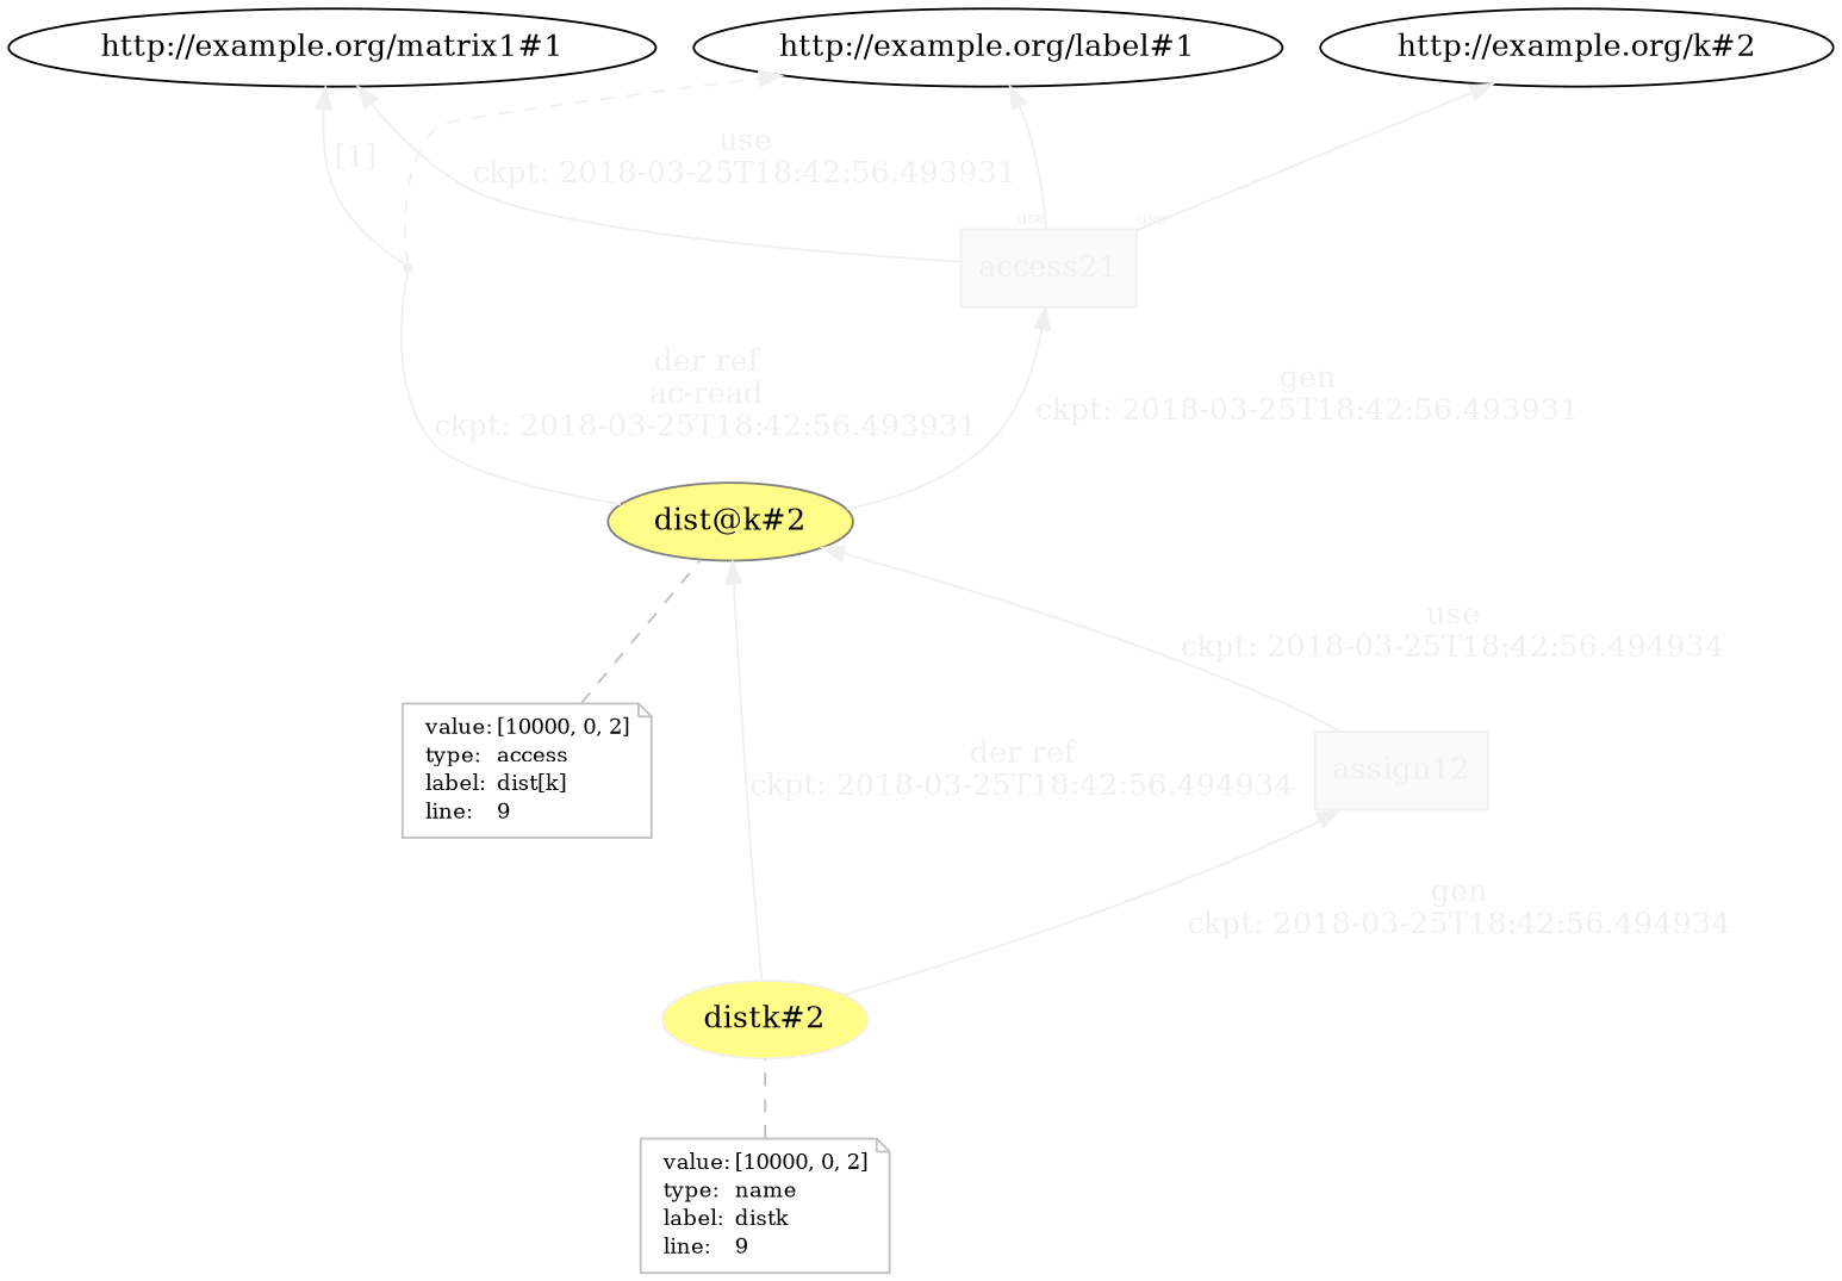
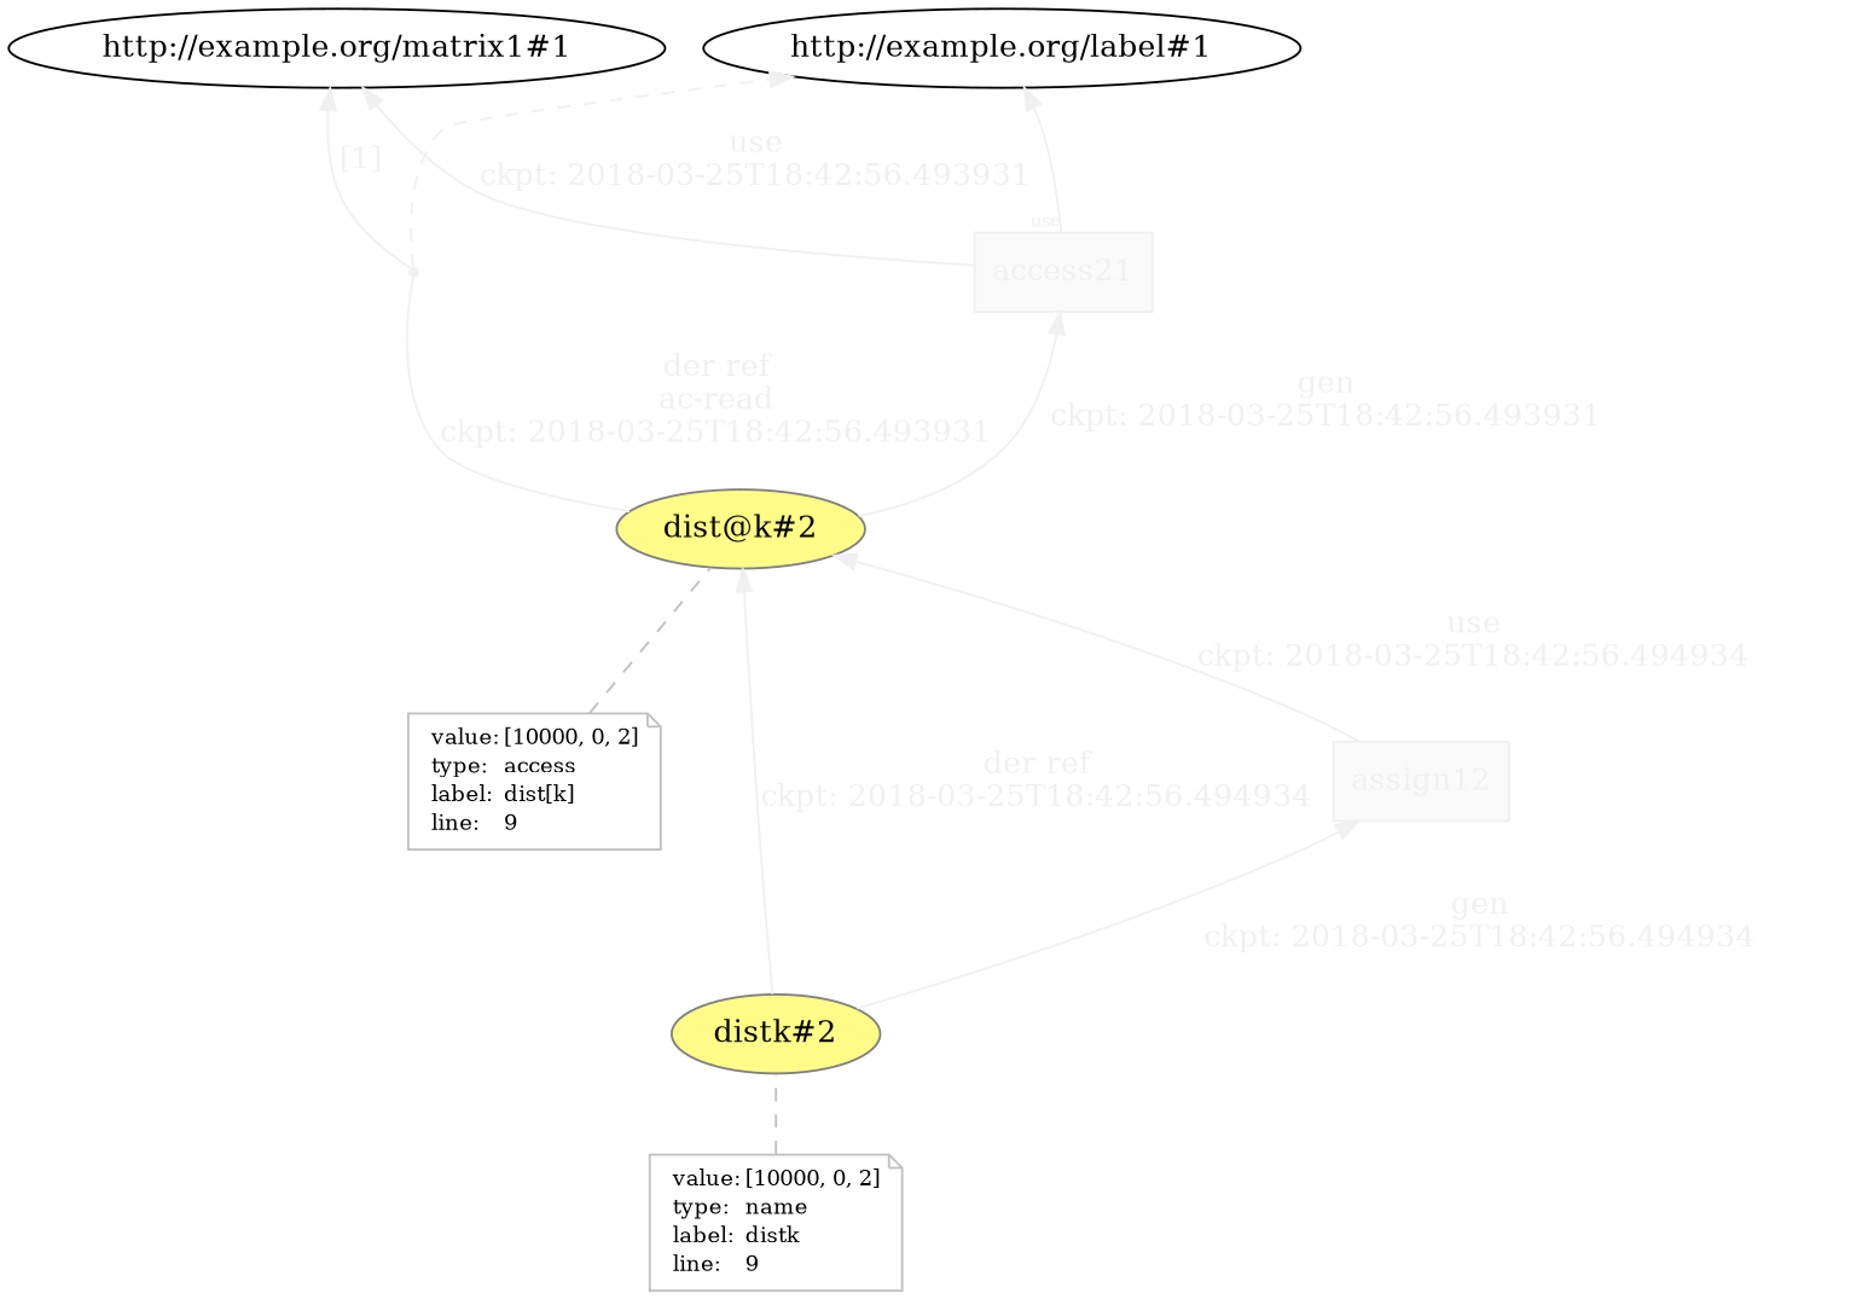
  digraph {
    rankdir=BT
    edge [angle=60.0 color="#F0F0F0" distance=1.5 fontcolor="#F0F0F0" fontsize=14 rotation=20]
    n1 [color="#808080" fillcolor="#FFFC87" label="dist@k#2" style=filled]
    n2 [color="#F0F0F0" fillcolor="#FAFAFA" fontcolor="#F0F0F0" label=access21 shape=polygon sides=4 style=filled]
    bn0 [color="#F0F0F0" fontcolor="#F0F0F0" shape=point]
    n4 [label="http://example.org/label#1"]
    "http://example.org/matrix1#1"
-   "http://example.org/k#2"
    n7 [color=gray fontcolor=black fontsize=10 label=<<TABLE cellpadding="0" border="0"> 	<TR> 	    <TD align="left">value:</TD> 	    <TD align="left">[10000, 0, 2]</TD> 	</TR> 	<TR> 	    <TD align="left">type:</TD> 	    <TD align="left">access</TD> 	</TR> 	<TR> 	    <TD align="left">label:</TD> 	    <TD align="left">dist[k]</TD> 	</TR> 	<TR> 	    <TD align="left">line:</TD> 	    <TD align="left">9</TD> 	</TR> </TABLE>> shape=note]
-   n8 [color="#F0F0F0" fillcolor="#FFFC87" label="distk#2" style=filled]
+   n8 [color="#808080" fillcolor="#FFFC87" label="distk#2" style=filled]
    n9 [color="#F0F0F0" fillcolor="#FAFAFA" fontcolor="#F0F0F0" label=assign12 shape=polygon sides=4 style=filled]
    n10 [color=gray fontcolor=black fontsize=10 label=<<TABLE cellpadding="0" border="0"> 	<TR> 	    <TD align="left">value:</TD> 	    <TD align="left">[10000, 0, 2]</TD> 	</TR> 	<TR> 	    <TD align="left">type:</TD> 	    <TD align="left">name</TD> 	</TR> 	<TR> 	    <TD align="left">label:</TD> 	    <TD align="left">distk</TD> 	</TR> 	<TR> 	    <TD align="left">line:</TD> 	    <TD align="left">9</TD> 	</TR> </TABLE>> shape=note]
    n1 -> n2 [label="gen\nckpt: 2018-03-25T18:42:56.493931"]
    n1 -> bn0 [arrowhead=none label="der ref\nac-read\nckpt: 2018-03-25T18:42:56.493931"]
    n2 -> n4 [labelangle=60.0 labeldistance=1.5 labelfontsize=8 taillabel=use angle="" distance="" fontsize=""]
    n2 -> "http://example.org/matrix1#1" [label="use\nckpt: 2018-03-25T18:42:56.493931"]
-   n2 -> "http://example.org/k#2" [labelangle=60.0 labeldistance=1.5 labelfontsize=8 taillabel=use angle="" distance="" fontsize=""]
    bn0 -> n4 [style=dashed angle="" distance="" fontsize="" rotation=""]
    bn0 -> "http://example.org/matrix1#1" [label="[1]"]
    n7 -> n1 [arrowhead=none color=gray style=dashed angle="" distance="" fontcolor="" fontsize="" rotation=""]
    n8 -> n1 [label="der ref\nckpt: 2018-03-25T18:42:56.494934"]
    n8 -> n9 [label="gen\nckpt: 2018-03-25T18:42:56.494934"]
    n9 -> n1 [label="use\nckpt: 2018-03-25T18:42:56.494934"]
    n10 -> n8 [arrowhead=none color=gray style=dashed angle="" distance="" fontcolor="" fontsize="" rotation=""]
  }
